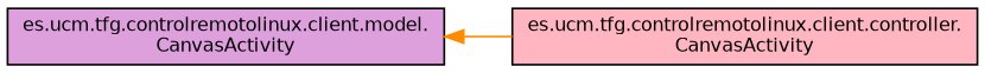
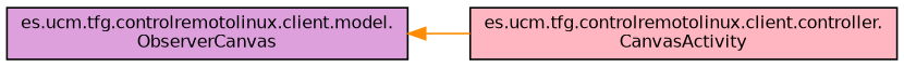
  digraph {
    rankdir=LR
    node [color=black fontname=Helvetica fontsize=10 shape=record style=filled]
-   n1 [fillcolor=plum height=0.2 label="es.ucm.tfg.controlremotolinux.client.model.\lCanvasActivity" width=0.4]
+   n1 [fillcolor=plum height=0.2 label="es.ucm.tfg.controlremotolinux.client.model.\lObserverCanvas" width=0.4]
    n2 [fillcolor=lightpink height=0.2 label="es.ucm.tfg.controlremotolinux.client.controller.\lCanvasActivity" width=0.4]
    n1 -> n2 [color=darkorange dir=back fontname=Helvetica fontsize=10 labelfontname=Helvetica labelfontsize=10 style=solid]
  }
